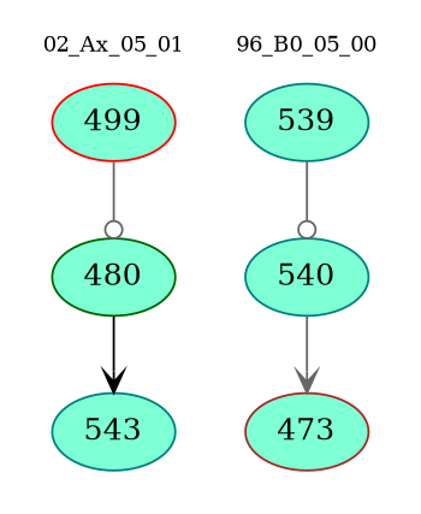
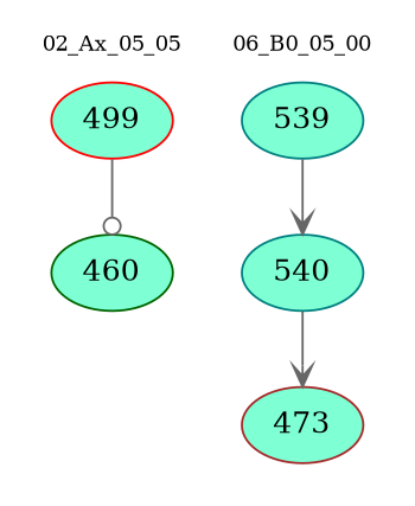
  digraph {
    node [color=teal fillcolor=aquamarine style=filled]
    edge [arrowhead=odot color=gray40]
    n1 [color=red label=499]
-   n2 [color=darkgreen label=480]
-   n3 [label=543]
+   n2 [color=darkgreen label=460]
    n4 [label=539]
    n5 [label=540]
    n6 [color=brown label=473]
    subgraph cluster_1 {
      color=white
      fontsize=10
-     label="02_Ax_05_01"
+     label="02_Ax_05_05"
      n1
      n2
-     n3
    }
    subgraph cluster_2 {
      color=white
      fontsize=10
-     label="96_B0_05_00"
+     label="06_B0_05_00"
      n4
      n5
      n6
    }
    n1 -> n2
-   n2 -> n3 [arrowhead=vee color=black]
-   n4 -> n5
+   n4 -> n5 [arrowhead=vee]
    n5 -> n6 [arrowhead=vee]
  }
